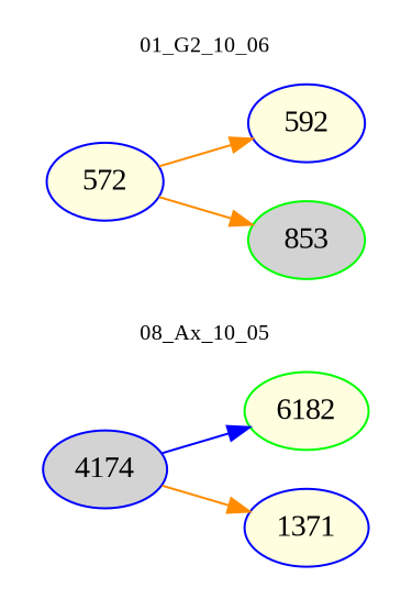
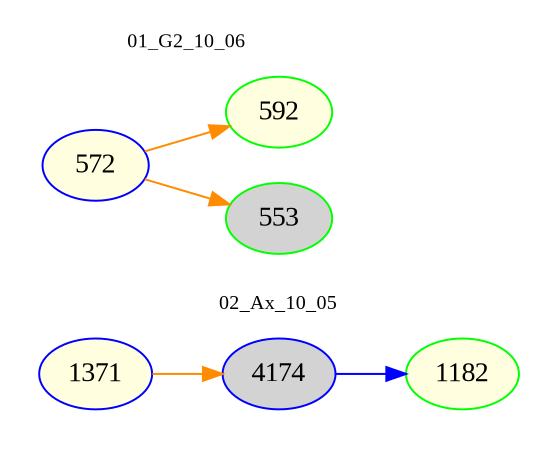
  digraph {
    fontname="Liberation Serif"
    rankdir=LR
    node [color=blue fillcolor=lightyellow fontname="Liberation Serif" style=filled]
    edge [color=darkorange fontname="Liberation Serif"]
    n1 [fillcolor=lightgrey label=4174]
    n2 [label=1371]
-   n3 [color=green label=6182]
+   n3 [color=green label=1182]
    n4 [label=572]
-   n5 [color=green fillcolor=lightgrey label=853]
-   n6 [label=592]
+   n5 [color=green fillcolor=lightgrey label=553]
+   n6 [color=green label=592]
    subgraph cluster_1 {
      color=white
      fontsize=10
-     label="08_Ax_10_05"
+     label="02_Ax_10_05"
      n1
      n2
      n3
    }
    subgraph cluster_2 {
      color=white
      fontsize=10
      label="01_G2_10_06"
      n4
      n5
      n6
    }
-   n1 -> n2
+   n2 -> n1
    n1 -> n3 [color=blue]
    n4 -> n5
    n4 -> n6
  }
